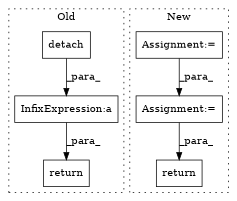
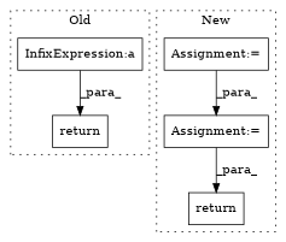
  digraph {
    node [a=41 l=7 shape=box]
-   n1 [a=32 l=8 label=detach s=3737]
    n2 [label=return s=4303]
    n3 [a=27 l=3 label="InfixExpression:a" s=3785]
    n4 [label=return s=4385]
    n5 [a=7 l=1 label="Assignment:=" s=4016]
    n6 [a=7 l=1 label="Assignment:=" s=3771]
    subgraph cluster_1 {
      label=Old
      style=dotted
-     n1
      n2
      n3
    }
    subgraph cluster_2 {
      label=New
      style=dotted
      n4
      n5
      n6
    }
-   n1 -> n3 [label=_para_]
    n3 -> n2 [label=_para_]
    n5 -> n4 [label=_para_]
    n6 -> n5 [label=_para_]
  }
